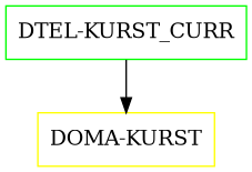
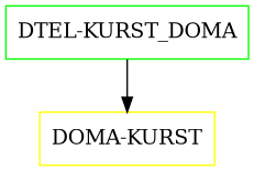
  digraph {
    node [shape=box]
-   "DTEL-KURST_CURR" [color=green]
+   "DTEL-KURST_CURR" [color=green label="DTEL-KURST_DOMA"]
    "DOMA-KURST" [color=yellow]
    "DTEL-KURST_CURR" -> "DOMA-KURST"
  }
